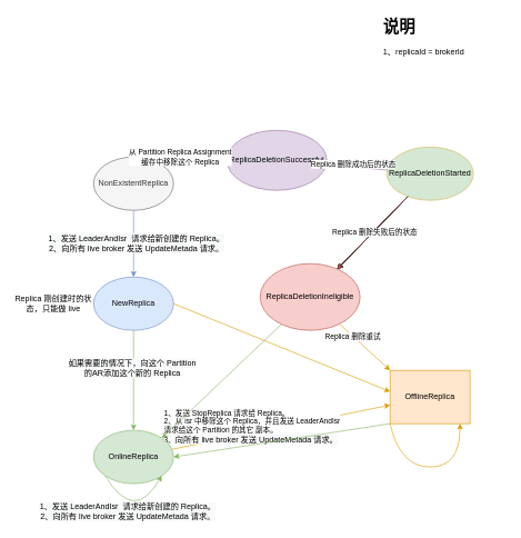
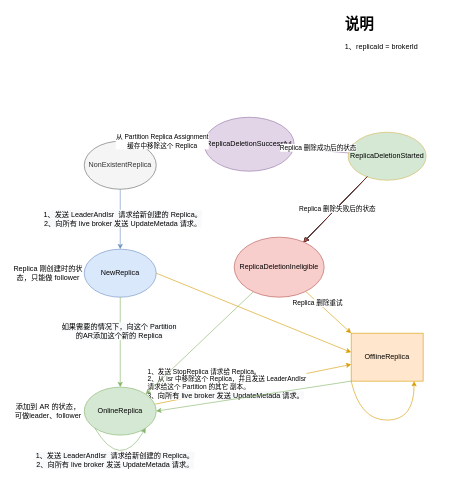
  <mxCell id="0" />
  <mxCell id="1" parent="0" />
  <mxCell id="2" value="" style="group;sketch=0;" parent="1" vertex="1" connectable="0"><mxGeometry x="20" y="20" width="740" height="765" as="geometry" /></mxCell>
  <mxCell id="3" value="&lt;h1&gt;说明&lt;/h1&gt;&lt;p&gt;1、replicaId = brokerId&lt;/p&gt;" style="text;html=1;strokeColor=none;fillColor=none;spacing=5;spacingTop=-20;whiteSpace=wrap;overflow=hidden;rounded=0;sketch=0;" parent="2" vertex="1"><mxGeometry x="550" width="190" height="120" as="geometry" /></mxCell>
  <mxCell id="4" value="" style="edgeStyle=none;rounded=0;orthogonalLoop=1;jettySize=auto;html=1;entryX=1;entryY=0.5;entryDx=0;entryDy=0;" parent="2" source="5" target="5" edge="1"><mxGeometry relative="1" as="geometry"><mxPoint x="625" y="695" as="targetPoint" /></mxGeometry></mxCell>
  <mxCell id="5" value="OfflineReplica" style="whiteSpace=wrap;html=1;strokeColor=#d79b00;fillColor=#ffe6cc;sketch=0;rounded=0;" parent="2" vertex="1"><mxGeometry x="565" y="535" width="120" height="80" as="geometry" /></mxCell>
  <mxCell id="6" value="" style="rounded=1;sketch=0;jumpStyle=none;orthogonalLoop=1;jettySize=auto;html=1;shadow=0;fillColor=#ffe6cc;strokeColor=#d79b00;" parent="2" source="31" target="5" edge="1"><mxGeometry relative="1" as="geometry" /></mxCell>
  <mxCell id="7" value="1、发送 StopReplica 请求给 Replica。&lt;br&gt;2、从 isr 中移除这个 Replica，并且发送 LeaderAndIsr &lt;br&gt;请求给这个 Partition 的其它 副本。&lt;br&gt;3、&lt;span style=&quot;font-size: 12px ; background-color: rgb(248 , 249 , 250)&quot;&gt;向所有 live broker 发送 UpdateMetada 请求。&lt;/span&gt;" style="edgeLabel;html=1;align=left;verticalAlign=middle;resizable=0;points=[];" parent="6" vertex="1" connectable="0"><mxGeometry x="0.043" y="2" relative="1" as="geometry"><mxPoint x="-184" y="2" as="offset" /></mxGeometry></mxCell>
  <mxCell id="8" value="ReplicaDeletionStarted" style="ellipse;whiteSpace=wrap;html=1;strokeColor=#d6b656;fillColor=#d5e8d4;sketch=0;" parent="2" vertex="1"><mxGeometry x="560" y="200" width="130" height="80" as="geometry" /></mxCell>
  <mxCell id="9" value="" style="rounded=0;orthogonalLoop=1;jettySize=auto;html=1;entryX=0;entryY=0;entryDx=0;entryDy=0;fillColor=#ffe6cc;strokeColor=#d79b00;" parent="2" source="11" target="5" edge="1"><mxGeometry relative="1" as="geometry"><mxPoint x="415" y="490" as="targetPoint" /></mxGeometry></mxCell>
  <mxCell id="10" value="Replica 删除重试" style="edgeLabel;html=1;align=center;verticalAlign=middle;resizable=0;points=[];" parent="9" vertex="1" connectable="0"><mxGeometry x="-0.467" y="-1" relative="1" as="geometry"><mxPoint as="offset" /></mxGeometry></mxCell>
  <mxCell id="11" value="ReplicaDeletionIneligible" style="ellipse;whiteSpace=wrap;html=1;strokeColor=#b85450;fillColor=#f8cecc;sketch=0;" parent="2" vertex="1"><mxGeometry x="370" y="375" width="150" height="100" as="geometry" /></mxCell>
  <mxCell id="12" value="" style="rounded=1;sketch=0;jumpStyle=none;orthogonalLoop=1;jettySize=auto;html=1;shadow=0;" parent="2" source="8" target="11" edge="1"><mxGeometry relative="1" as="geometry" /></mxCell>
  <mxCell id="13" value="" style="edgeStyle=none;rounded=1;sketch=0;jumpStyle=none;orthogonalLoop=1;jettySize=auto;html=1;shadow=0;" parent="2" source="8" target="11" edge="1"><mxGeometry relative="1" as="geometry" /></mxCell>
  <mxCell id="14" value="" style="edgeStyle=none;rounded=1;sketch=0;jumpStyle=none;orthogonalLoop=1;jettySize=auto;html=1;shadow=0;" parent="2" source="8" target="11" edge="1"><mxGeometry relative="1" as="geometry" /></mxCell>
  <mxCell id="15" value="" style="edgeStyle=none;rounded=1;sketch=0;jumpStyle=none;orthogonalLoop=1;jettySize=auto;html=1;shadow=0;" parent="2" source="8" target="11" edge="1"><mxGeometry relative="1" as="geometry" /></mxCell>
  <mxCell id="16" value="" style="edgeStyle=none;rounded=1;sketch=0;jumpStyle=none;orthogonalLoop=1;jettySize=auto;html=1;shadow=0;fillColor=#f8cecc;strokeColor=#b85450;" parent="2" source="8" target="11" edge="1"><mxGeometry relative="1" as="geometry" /></mxCell>
  <mxCell id="17" value="Replica 删除失败后的状态" style="edgeLabel;html=1;align=center;verticalAlign=middle;resizable=0;points=[];" parent="16" vertex="1" connectable="0"><mxGeometry x="-0.037" y="1" relative="1" as="geometry"><mxPoint as="offset" /></mxGeometry></mxCell>
  <mxCell id="18" value="ReplicaDeletionSuccessful" style="ellipse;whiteSpace=wrap;html=1;strokeColor=#9673a6;fillColor=#e1d5e7;sketch=0;" parent="2" vertex="1"><mxGeometry x="320" y="175" width="150" height="90" as="geometry" /></mxCell>
  <mxCell id="19" value="" style="edgeStyle=none;rounded=1;sketch=0;jumpStyle=none;orthogonalLoop=1;jettySize=auto;html=1;shadow=0;fillColor=#e1d5e7;strokeColor=#9673a6;" parent="2" source="8" target="18" edge="1"><mxGeometry relative="1" as="geometry" /></mxCell>
  <mxCell id="20" value="Replica 删除成功后的状态" style="edgeLabel;html=1;align=center;verticalAlign=middle;resizable=0;points=[];" parent="19" vertex="1" connectable="0"><mxGeometry x="0.126" y="-4" relative="1" as="geometry"><mxPoint as="offset" /></mxGeometry></mxCell>
  <mxCell id="21" value="NonExistentReplica" style="ellipse;whiteSpace=wrap;html=1;fillColor=#f5f5f5;strokeColor=#666666;fontColor=#333333;sketch=0;" parent="2" vertex="1"><mxGeometry x="120" y="215" width="120" height="80" as="geometry" /></mxCell>
  <mxCell id="22" value="" style="edgeStyle=none;rounded=1;sketch=0;jumpStyle=none;orthogonalLoop=1;jettySize=auto;html=1;shadow=0;entryX=0.5;entryY=0;entryDx=0;entryDy=0;fillColor=#f5f5f5;strokeColor=#666666;" parent="2" source="18" target="21" edge="1"><mxGeometry relative="1" as="geometry"><mxPoint x="350" y="90" as="targetPoint" /></mxGeometry></mxCell>
  <mxCell id="23" value="从 Partition Replica Assignment&lt;br&gt;缓存中移除这个 Replica" style="edgeLabel;html=1;align=center;verticalAlign=middle;resizable=0;points=[];" parent="22" vertex="1" connectable="0"><mxGeometry x="0.011" y="-2" relative="1" as="geometry"><mxPoint as="offset" /></mxGeometry></mxCell>
  <mxCell id="24" value="" style="rounded=0;orthogonalLoop=1;jettySize=auto;html=1;sketch=0;fillColor=#dae8fc;strokeColor=#6c8ebf;" parent="2" source="21" target="27" edge="1"><mxGeometry y="305" as="geometry" /></mxCell>
  <mxCell id="25" value="&lt;span style=&quot;font-size: 12px ; text-align: left ; background-color: rgb(248 , 249 , 250)&quot;&gt;1、发送 LeaderAndIsr&amp;nbsp; 请求给新创建的 Replica。&lt;/span&gt;&lt;br style=&quot;font-size: 12px ; text-align: left ; background-color: rgb(248 , 249 , 250)&quot;&gt;&lt;span style=&quot;font-size: 12px ; text-align: left ; background-color: rgb(248 , 249 , 250)&quot;&gt;2、向所有 live broker 发送 UpdateMetada 请求。&lt;/span&gt;" style="edgeLabel;html=1;align=center;verticalAlign=middle;resizable=0;points=[];" parent="24" vertex="1" connectable="0"><mxGeometry x="-0.05" y="3" relative="1" as="geometry"><mxPoint as="offset" /></mxGeometry></mxCell>
  <mxCell id="26" value="" style="group" parent="2" vertex="1" connectable="0"><mxGeometry y="395" width="240" height="80" as="geometry" /></mxCell>
  <mxCell id="27" value="NewReplica" style="ellipse;whiteSpace=wrap;html=1;fillColor=#dae8fc;strokeColor=#6c8ebf;sketch=0;" parent="26" vertex="1"><mxGeometry x="120" width="120" height="80" as="geometry" /></mxCell>
- <mxCell id="28" value="Replica 刚创建时的状态，只能做 live" style="text;html=1;strokeColor=none;fillColor=none;align=center;verticalAlign=middle;whiteSpace=wrap;rounded=0;sketch=0;" parent="26" vertex="1"><mxGeometry y="30" width="120" height="20" as="geometry" /></mxCell>
+ <mxCell id="28" value="Replica 刚创建时的状态，只能做 follower" style="text;html=1;strokeColor=none;fillColor=none;align=center;verticalAlign=middle;whiteSpace=wrap;rounded=0;sketch=0;" parent="26" vertex="1"><mxGeometry y="30" width="120" height="20" as="geometry" /></mxCell>
  <mxCell id="29" value="" style="endArrow=classic;html=1;exitX=0;exitY=1;exitDx=0;exitDy=0;edgeStyle=orthogonalEdgeStyle;curved=1;fillColor=#ffe6cc;strokeColor=#d79b00;" parent="2" source="5" target="5" edge="1"><mxGeometry width="50" height="50" relative="1" as="geometry"><mxPoint x="580" y="670" as="sourcePoint" /><mxPoint x="610" y="370" as="targetPoint" /><Array as="points"><mxPoint x="670" y="680" /></Array></mxGeometry></mxCell>
  <mxCell id="30" value="" style="group" parent="2" vertex="1" connectable="0"><mxGeometry y="625" width="240" height="140" as="geometry" /></mxCell>
  <mxCell id="31" value="OnlineReplica" style="ellipse;whiteSpace=wrap;html=1;fillColor=#d5e8d4;strokeColor=#82b366;sketch=0;" parent="30" vertex="1"><mxGeometry x="120" width="120" height="80" as="geometry" /></mxCell>
+ <mxCell id="32" value="添加到 AR 的状态，可做leader、follower" style="text;html=1;strokeColor=none;fillColor=none;align=center;verticalAlign=middle;whiteSpace=wrap;rounded=0;sketch=0;" parent="30" vertex="1"><mxGeometry y="25" width="120" height="30" as="geometry" /></mxCell>
  <mxCell id="33" value="" style="endArrow=classic;html=1;exitX=0;exitY=1;exitDx=0;exitDy=0;entryX=1;entryY=1;entryDx=0;entryDy=0;rounded=1;jumpStyle=none;shadow=0;edgeStyle=orthogonalEdgeStyle;curved=1;fillColor=#d5e8d4;strokeColor=#82b366;" parent="30" source="31" target="31" edge="1"><mxGeometry y="-320" width="50" height="50" as="geometry"><mxPoint x="350" y="100" as="sourcePoint" /><mxPoint x="230" y="60" as="targetPoint" /><Array as="points"><mxPoint x="180" y="140" /></Array></mxGeometry></mxCell>
  <mxCell id="34" value="&lt;span style=&quot;font-size: 12px ; text-align: left ; background-color: rgb(248 , 249 , 250)&quot;&gt;1、发送 LeaderAndIsr&amp;nbsp; 请求给新创建的 Replica。&lt;/span&gt;&lt;br style=&quot;font-size: 12px ; text-align: left ; background-color: rgb(248 , 249 , 250)&quot;&gt;&lt;span style=&quot;font-size: 12px ; text-align: left ; background-color: rgb(248 , 249 , 250)&quot;&gt;2、向所有 live broker 发送 UpdateMetada 请求。&lt;/span&gt;" style="edgeLabel;html=1;align=center;verticalAlign=middle;resizable=0;points=[];" parent="33" vertex="1" connectable="0"><mxGeometry x="-0.256" y="1" relative="1" as="geometry"><mxPoint as="offset" /></mxGeometry></mxCell>
  <mxCell id="35" value="" style="rounded=0;orthogonalLoop=1;jettySize=auto;html=1;entryX=1;entryY=0;entryDx=0;entryDy=0;fillColor=#d5e8d4;strokeColor=#82b366;" parent="2" source="11" target="31" edge="1"><mxGeometry relative="1" as="geometry"><mxPoint x="415" y="490" as="targetPoint" /></mxGeometry></mxCell>
  <mxCell id="36" value="" style="endArrow=classic;html=1;entryX=0;entryY=0.4;entryDx=0;entryDy=0;entryPerimeter=0;exitX=1;exitY=0.5;exitDx=0;exitDy=0;fillColor=#ffe6cc;strokeColor=#d79b00;" parent="2" source="27" target="5" edge="1"><mxGeometry width="50" height="50" relative="1" as="geometry"><mxPoint x="560" y="620" as="sourcePoint" /><mxPoint x="610" y="570" as="targetPoint" /></mxGeometry></mxCell>
  <mxCell id="37" value="" style="rounded=0;orthogonalLoop=1;jettySize=auto;html=1;sketch=0;fillColor=#d5e8d4;strokeColor=#82b366;" parent="2" source="27" target="31" edge="1"><mxGeometry y="375" as="geometry" /></mxCell>
  <mxCell id="38" value="&lt;span style=&quot;font-size: 12px ; text-align: left ; background-color: rgb(248 , 249 , 250)&quot;&gt;如果需要的情况下，向这个 Partition &lt;br&gt;的AR添加这个新的 Replica&lt;/span&gt;" style="edgeLabel;html=1;align=center;verticalAlign=middle;resizable=0;points=[];" parent="37" vertex="1" connectable="0"><mxGeometry x="-0.25" y="-3" relative="1" as="geometry"><mxPoint as="offset" /></mxGeometry></mxCell>
  <mxCell id="39" value="" style="endArrow=classic;html=1;entryX=1;entryY=0.5;entryDx=0;entryDy=0;exitX=0;exitY=1;exitDx=0;exitDy=0;fillColor=#d5e8d4;strokeColor=#82b366;" parent="2" source="5" target="31" edge="1"><mxGeometry width="50" height="50" relative="1" as="geometry"><mxPoint x="560" y="480" as="sourcePoint" /><mxPoint x="610" y="430" as="targetPoint" /></mxGeometry></mxCell>
